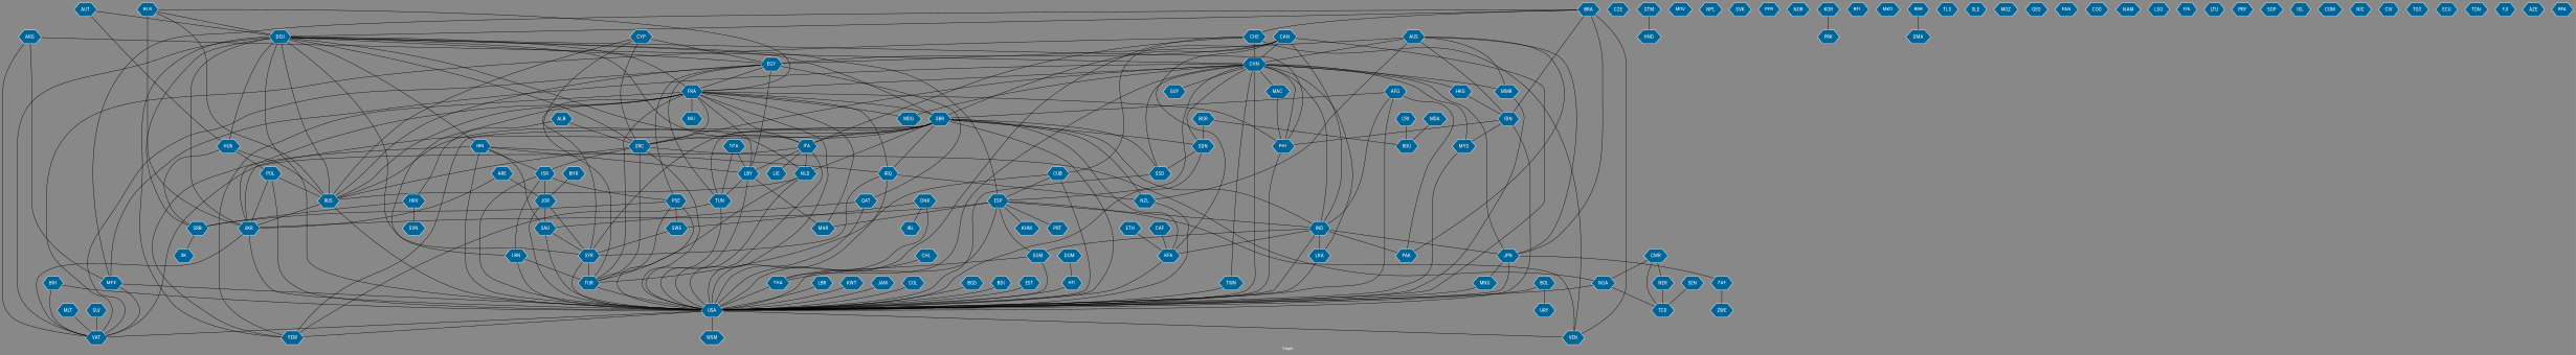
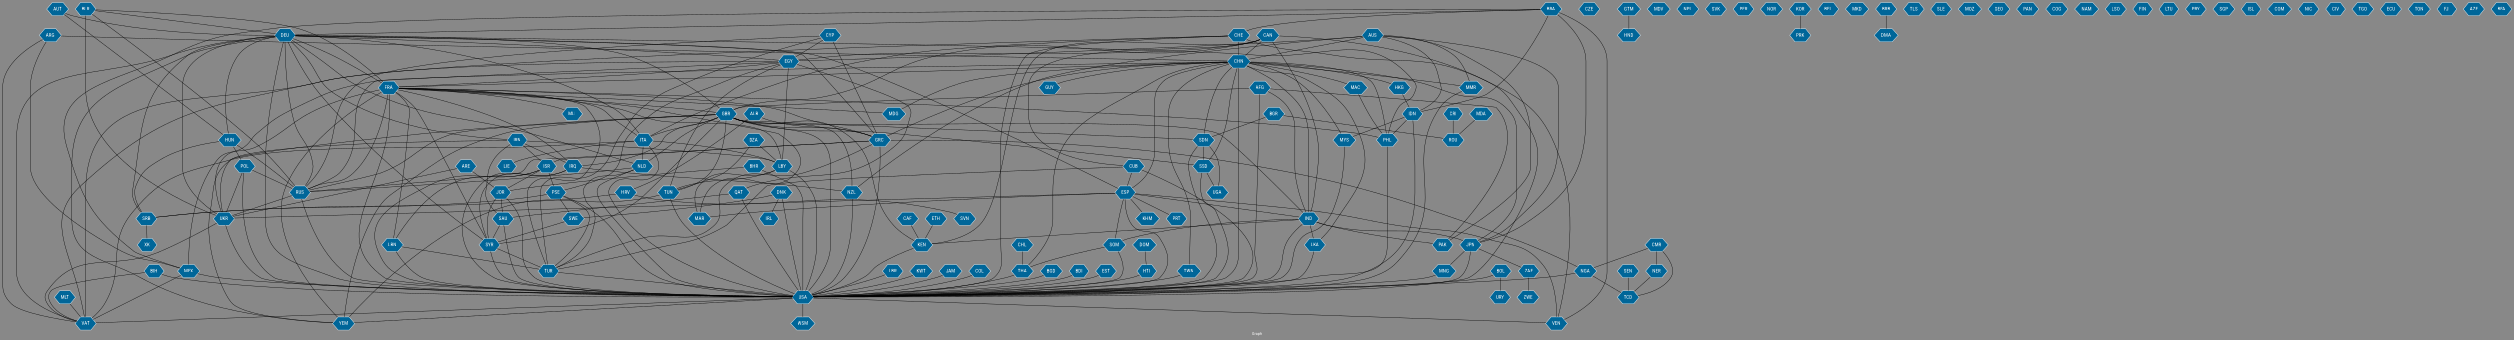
  graph {
    bgcolor="#888888"
    fontcolor=white
    fontname="Roboto Condensed"
    fontsize=12
    label="Graph"
    node [color=white fillcolor="#006699" fontcolor=white fontname="Roboto Condensed" shape=hexagon style=filled]
    edge [arrowhead=open color=black fontcolor=white fontname="Roboto Condensed" fontsize=12 weight=1]
    n1 [label=AUS]
    n2 [label=EGY]
    n3 [label=MMR]
    n4 [label=CHN]
    n5 [label=JPN]
    n6 [label=NZL]
    n7 [label=IDN]
    n8 [label=PAK]
    n9 [label=VAT]
    n10 [label=RUS]
    n11 [label=FRA]
    n12 [label=PSE]
    n13 [label=LBY]
    n14 [label=TUN]
    n15 [label=QAT]
    n16 [label=USA]
    n17 [label=LKA]
    n18 [label=GRC]
    n19 [label=PHL]
    n20 [label=ESP]
    n21 [label=IND]
    n22 [label=MEX]
    n23 [label=SSD]
    n24 [label=SDN]
    n25 [label=MDG]
    n26 [label=THA]
    n27 [label=MYS]
    n28 [label=TWN]
    n29 [label=HKG]
    n30 [label=GUY]
    n31 [label=MAC]
    n32 [label=ZAF]
    n33 [label=MNG]
    n34 [label=UKR]
    n35 [label=IRQ]
    n36 [label=SYR]
    n37 [label=GBR]
    n38 [label=YEM]
    n39 [label=ITA]
    n40 [label=TUR]
    n41 [label=MAR]
    n42 [label=MLI]
    n43 [label=LBN]
    n44 [label=SRB]
    n45 [label=SWE]
    n46 [label=SAU]
    n47 [label=VEN]
    n48 [label=WSM]
    n49 [label=POL]
    n50 [label=DEU]
    n51 [label=IRN]
    n52 [label=NLD]
    n53 [label=HUN]
    n54 [label=ISR]
    n55 [label=NGA]
    n56 [label=KEN]
    n57 [label=SOM]
    n58 [label=KHM]
    n59 [label=PRT]
    n60 [label=LIE]
    n61 [label=XK]
    n62 [label=CUB]
    n63 [label=AFG]
    n64 [label=DNK]
    n65 [label=IRL]
    n66 [label=ARG]
    n67 [label=JOR]
    n68 [label=TCD]
    n69 [label=CZE]
+   n70 [label=UGA]
    n71 [label=BIH]
    n72 [label=GTM]
    n73 [label=HND]
    n74 [label=MDV]
    n75 [label=CAN]
    n76 [label=ZWE]
    n77 [label=NPL]
    n78 [label=BRA]
    n79 [label=CHE]
    n80 [label=LBR]
    n81 [label=KWT]
    n82 [label=CHL]
    n83 [label=CMR]
    n84 [label=NER]
    n85 [label=JAM]
    n86 [label=SVK]
    n87 [label=PER]
    n88 [label=NOR]
    n89 [label=KOR]
    n90 [label=PRK]
    n91 [label=AUT]
    n92 [label=ARE]
    n93 [label=BOL]
    n94 [label=URY]
    n95 [label=ROU]
    n96 [label=COL]
    n97 [label=HTI]
    n98 [label=MLT]
    n99 [label=BLR]
    n100 [label=BGD]
    n101 [label=DOM]
    n102 [label=SEN]
    n103 [label=BEL]
    n104 [label=HRV]
    n105 [label=SVN]
    n106 [label=MKD]
    n107 [label=DMA]
    n108 [label=BRB]
    n109 [label=TLS]
    n110 [label=SLE]
    n111 [label=BHR]
    n112 [label=ALB]
    n113 [label=CYP]
    n114 [label=MOZ]
    n115 [label=GEO]
    n116 [label=PAN]
    n117 [label=COG]
    n118 [label=NAM]
    n119 [label=MDA]
    n120 [label=LSO]
    n121 [label=DZA]
    n122 [label=FIN]
    n123 [label=ETH]
    n124 [label=LTU]
    n125 [label=PRY]
-   n126 [label=SLV]
    n127 [label=CAF]
    n128 [label=BGR]
    n129 [label=CRI]
    n130 [label=BDI]
    n131 [label=SGP]
    n132 [label=ISL]
    n133 [label=COM]
    n134 [label=NIC]
    n135 [label=CIV]
    n136 [label=TGO]
    n137 [label=ECU]
    n138 [label=TON]
    n139 [label=FJI]
    n140 [label=EST]
    n141 [label=AZE]
    n142 [label=BFA]
    n1 -- n2 [weight=4]
    n1 -- n3
    n1 -- n4 [weight=7]
    n1 -- n5 [weight=2]
    n1 -- n6
    n1 -- n7 [weight=8]
    n1 -- n8
    n2 -- n9
    n2 -- n10 [weight=2]
    n2 -- n11 [weight=2]
    n2 -- n12 [weight=2]
    n2 -- n13 [weight=13]
    n2 -- n14 [weight=2]
    n2 -- n15 [weight=2]
    n3 -- n16
    n4 -- n3 [weight=4]
    n4 -- n5 [weight=2]
    n4 -- n11 [weight=2]
    n4 -- n16 [weight=29]
    n4 -- n17
    n4 -- n18 [weight=8]
    n4 -- n19 [weight=5]
    n4 -- n20
    n4 -- n21 [weight=3]
    n4 -- n22 [weight=2]
    n4 -- n23 [weight=2]
    n4 -- n24 [weight=2]
    n4 -- n25
    n4 -- n26
    n4 -- n27 [weight=2]
    n4 -- n28
    n4 -- n29 [weight=2]
    n4 -- n30
    n4 -- n31 [weight=3]
    n5 -- n16 [weight=6]
    n5 -- n32 [weight=3]
    n5 -- n33 [weight=2]
    n6 -- n16
    n7 -- n16 [weight=2]
    n7 -- n19 [weight=2]
    n7 -- n27 [weight=2]
    n10 -- n16 [weight=20]
    n10 -- n34 [weight=35]
    n11 -- n10 [weight=5]
    n11 -- n13
    n11 -- n16 [weight=2]
    n11 -- n18 [weight=2]
    n11 -- n19
    n11 -- n25 [weight=2]
    n11 -- n34 [weight=16]
    n11 -- n35 [weight=2]
    n11 -- n36 [weight=4]
    n11 -- n37
    n11 -- n38 [weight=2]
    n11 -- n39 [weight=2]
    n11 -- n40
    n11 -- n41 [weight=3]
    n11 -- n42 [weight=2]
    n11 -- n43
    n12 -- n16 [weight=3]
    n12 -- n40 [weight=2]
    n12 -- n44
    n12 -- n45
    n13 -- n14 [weight=3]
    n13 -- n16 [weight=2]
    n13 -- n41 [weight=2]
    n14 -- n16
    n14 -- n38 [weight=2]
    n15 -- n16 [weight=2]
    n15 -- n46
    n16 -- n9
    n16 -- n38 [weight=5]
    n16 -- n47 [weight=2]
    n16 -- n48 [weight=2]
    n17 -- n16 [weight=4]
    n18 -- n10
    n18 -- n16 [weight=7]
    n18 -- n40 [weight=2]
    n18 -- n54
    n18 -- n55
    n19 -- n16 [weight=5]
    n20 -- n16 [weight=8]
    n20 -- n21
    n20 -- n34
    n20 -- n41 [weight=2]
    n20 -- n47 [weight=2]
    n20 -- n57
    n20 -- n58
    n20 -- n59 [weight=2]
    n21 -- n5 [weight=3]
    n21 -- n8 [weight=4]
    n21 -- n16 [weight=6]
    n21 -- n17 [weight=6]
    n21 -- n56
    n21 -- n57
    n22 -- n9 [weight=3]
    n22 -- n16 [weight=13]
    n23 -- n16
+   n23 -- n70 [weight=2]
    n24 -- n16 [weight=2]
    n24 -- n23 [weight=28]
+   n24 -- n70 [weight=2]
    n26 -- n16 [weight=4]
    n27 -- n16 [weight=2]
    n28 -- n16 [weight=2]
    n29 -- n7 [weight=6]
    n31 -- n19 [weight=2]
    n32 -- n76 [weight=6]
    n33 -- n16 [weight=2]
    n34 -- n9 [weight=3]
    n34 -- n16 [weight=19]
    n35 -- n6
    n35 -- n16 [weight=7]
    n35 -- n36
    n36 -- n16 [weight=11]
    n36 -- n40 [weight=12]
    n37 -- n6 [weight=7]
    n37 -- n10 [weight=5]
    n37 -- n14 [weight=2]
    n37 -- n16 [weight=18]
    n37 -- n18
    n37 -- n21 [weight=3]
    n37 -- n23 [weight=2]
    n37 -- n24 [weight=2]
    n37 -- n34 [weight=4]
    n37 -- n35
    n37 -- n36 [weight=7]
    n37 -- n38
    n37 -- n39
    n37 -- n52
    n37 -- n56
    n39 -- n9 [weight=2]
    n39 -- n13 [weight=6]
    n39 -- n16
    n39 -- n52 [weight=2]
    n39 -- n60
    n40 -- n16 [weight=6]
    n43 -- n16 [weight=2]
    n43 -- n40
    n44 -- n61
    n45 -- n36 [weight=2]
    n46 -- n16 [weight=6]
    n46 -- n36
    n49 -- n10 [weight=7]
    n49 -- n16 [weight=2]
    n49 -- n34 [weight=6]
    n50 -- n2 [weight=2]
    n50 -- n9 [weight=2]
    n50 -- n10 [weight=4]
    n50 -- n11 [weight=11]
    n50 -- n16 [weight=8]
    n50 -- n18 [weight=11]
    n50 -- n19 [weight=2]
    n50 -- n20
    n50 -- n34 [weight=22]
    n50 -- n36
    n50 -- n37 [weight=4]
    n50 -- n38
    n50 -- n39 [weight=2]
    n50 -- n44
    n50 -- n51 [weight=3]
    n50 -- n52
    n50 -- n53 [weight=2]
    n51 -- n13
-   n51 -- n16 [weight=24]
+   n111 -- n16 [weight=24]
    n51 -- n35 [weight=2]
    n51 -- n38
    n51 -- n46
    n51 -- n54 [weight=10]
    n52 -- n10
    n52 -- n16 [weight=2]
    n52 -- n40
    n53 -- n10 [weight=4]
    n53 -- n44
    n53 -- n49
    n54 -- n12 [weight=17]
    n54 -- n16 [weight=21]
    n54 -- n43
    n54 -- n67
    n55 -- n16 [weight=3]
    n55 -- n68 [weight=2]
    n56 -- n16
    n57 -- n16 [weight=6]
    n57 -- n26
    n62 -- n16 [weight=16]
    n62 -- n20
    n62 -- n40
    n63 -- n8
    n63 -- n16 [weight=8]
    n63 -- n21 [weight=2]
    n63 -- n37
    n64 -- n16 [weight=3]
    n64 -- n45 [weight=2]
    n64 -- n65
    n66 -- n4 [weight=4]
    n66 -- n9
    n66 -- n22
    n67 -- n16 [weight=5]
    n67 -- n36 [weight=3]
    n67 -- n46
    n71 -- n9
    n71 -- n16
    n72 -- n73
    n75 -- n2
    n75 -- n4
    n75 -- n16 [weight=3]
    n75 -- n21
    n75 -- n37
    n75 -- n56
    n75 -- n62 [weight=2]
    n78 -- n5 [weight=3]
    n78 -- n7
    n78 -- n22
    n78 -- n47 [weight=2]
    n78 -- n50
    n78 -- n79 [weight=2]
    n79 -- n4 [weight=5]
    n79 -- n9 [weight=2]
    n79 -- n16
    n79 -- n39 [weight=2]
    n79 -- n47 [weight=2]
    n80 -- n16 [weight=5]
    n81 -- n16 [weight=2]
    n82 -- n26 [weight=2]
    n83 -- n55
    n83 -- n68
    n83 -- n84 [weight=2]
    n84 -- n68 [weight=2]
    n85 -- n16 [weight=3]
    n89 -- n90
    n91 -- n50
    n91 -- n53
    n92 -- n34
    n92 -- n67 [weight=4]
    n93 -- n16
    n93 -- n94
    n96 -- n16 [weight=2]
    n97 -- n16
    n98 -- n9
    n99 -- n10 [weight=2]
    n99 -- n11
    n99 -- n34 [weight=9]
    n99 -- n50 [weight=3]
    n100 -- n16 [weight=4]
    n101 -- n97 [weight=2]
    n102 -- n68 [weight=2]
    n104 -- n44 [weight=3]
    n104 -- n105 [weight=2]
    n108 -- n107
    n111 -- n67 [weight=2]
    n112 -- n18
    n112 -- n104
    n113 -- n2
    n113 -- n10
    n113 -- n18 [weight=4]
    n113 -- n40 [weight=2]
    n119 -- n95
    n121 -- n13
    n121 -- n14
    n123 -- n56
-   n126 -- n9 [weight=3]
    n127 -- n56
    n128 -- n24
    n128 -- n95
    n129 -- n95
    n130 -- n16
    n140 -- n16
  }
